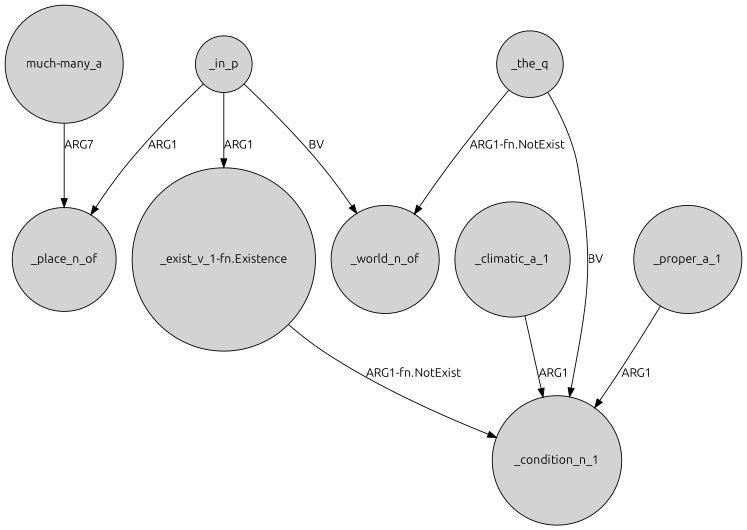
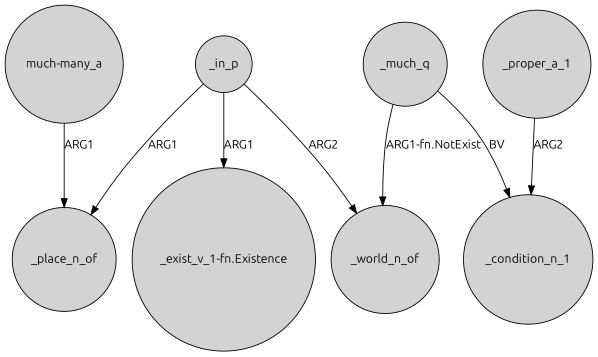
  digraph {
    fontname=Ubuntu
    node [fontname=Ubuntu shape=circle style=filled]
    edge [fontname=Ubuntu]
    "much-many_a"
    _place_n_of
    "_exist_v_1-fn.Existence"
    _condition_n_1
-   _climatic_a_1
    _in_p
    _world_n_of
-   _the_q
+   _the_q [label=_much_q]
    _proper_a_1
-   "much-many_a" -> _place_n_of [label=ARG7]
-   "_exist_v_1-fn.Existence" -> _condition_n_1 [label="ARG1-fn.NotExist"]
-   _climatic_a_1 -> _condition_n_1 [label=ARG1]
+   "much-many_a" -> _place_n_of [label=ARG1]
    _in_p -> _place_n_of [label=ARG1]
    _in_p -> "_exist_v_1-fn.Existence" [label=ARG1]
-   _in_p -> _world_n_of [label=BV]
+   _in_p -> _world_n_of [label=ARG2]
    _the_q -> _condition_n_1 [label=BV]
    _the_q -> _world_n_of [label="ARG1-fn.NotExist"]
-   _proper_a_1 -> _condition_n_1 [label=ARG1]
+   _proper_a_1 -> _condition_n_1 [label=ARG2]
  }
